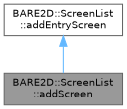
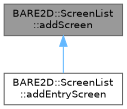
  digraph {
    rankdir=TB
    node [fontname=Helvetica fontsize=10 shape=box style=filled]
    n1 [color=gray40 fillcolor=grey60 fontcolor=black height=0.2 label="BARE2D::ScreenList\l::addScreen" width=0.4]
    n2 [color=grey40 fillcolor=white height=0.2 label="BARE2D::ScreenList\l::addEntryScreen" width=0.4]
-   n2 -> n1 [color=steelblue1 dir=back fontname=Helvetica fontsize=10 labelfontname=Helvetica labelfontsize=10 style=solid]
+   n1 -> n2 [color=steelblue1 dir=back fontname=Helvetica fontsize=10 labelfontname=Helvetica labelfontsize=10 style=solid]
  }
